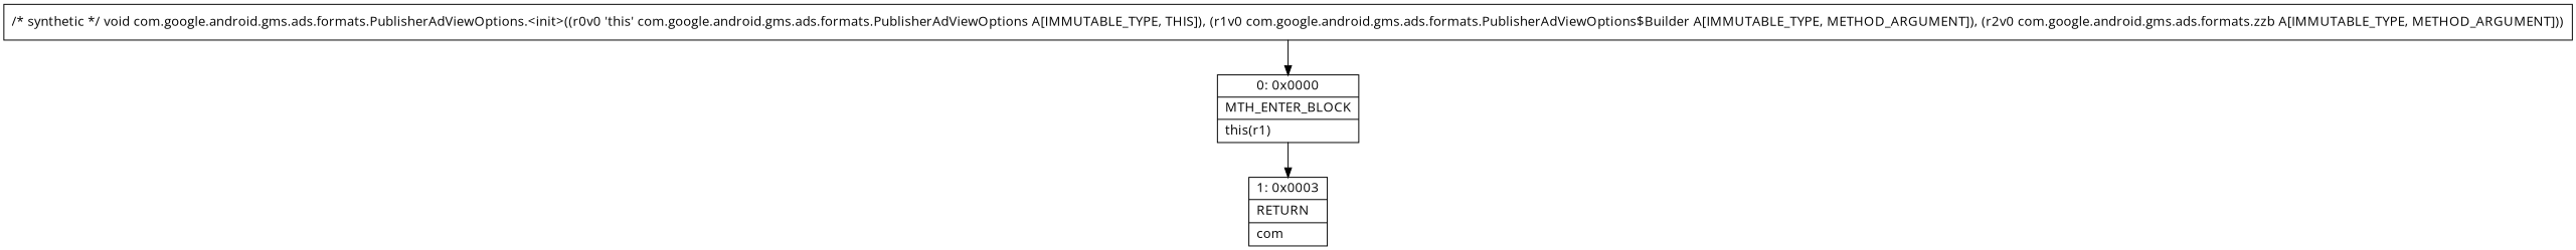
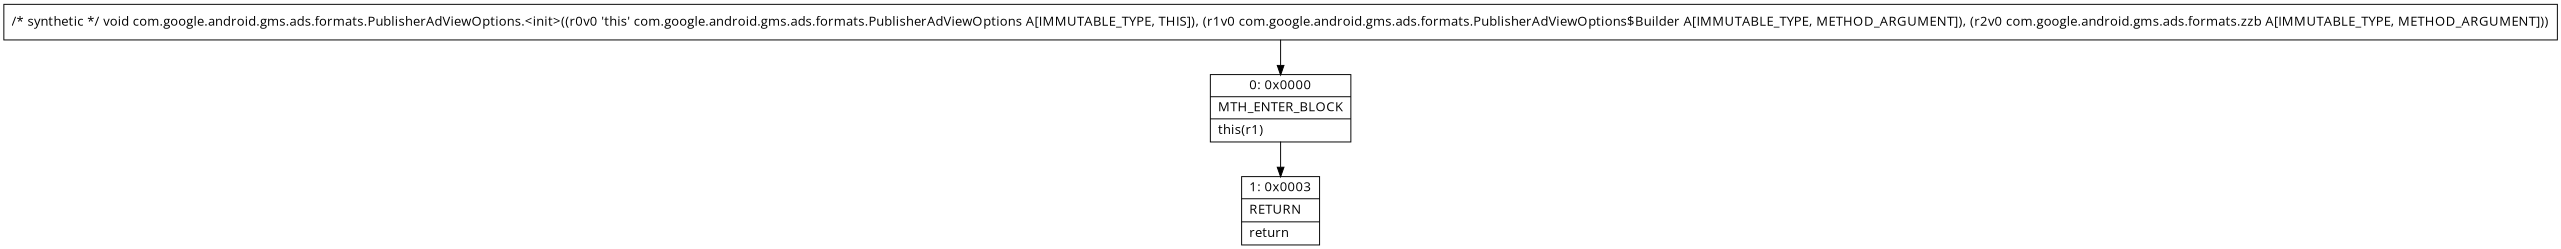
  digraph {
    fontname="Open Sans"
    node [shape=record fontname="Open Sans"]
    edge [fontname="Open Sans"]
    n1 [label="{0\:\ 0x0000|MTH_ENTER_BLOCK\l|this(r1)\l}"]
-   n2 [label="{1\:\ 0x0003|RETURN\l|com\l}"]
+   n2 [label="{1\:\ 0x0003|RETURN\l|return\l}"]
    n3 [label="{\/* synthetic *\/ void com.google.android.gms.ads.formats.PublisherAdViewOptions.\<init\>((r0v0 'this' com.google.android.gms.ads.formats.PublisherAdViewOptions A[IMMUTABLE_TYPE, THIS]), (r1v0 com.google.android.gms.ads.formats.PublisherAdViewOptions$Builder A[IMMUTABLE_TYPE, METHOD_ARGUMENT]), (r2v0 com.google.android.gms.ads.formats.zzb A[IMMUTABLE_TYPE, METHOD_ARGUMENT])) }"]
    n1 -> n2
    n3 -> n1
  }
